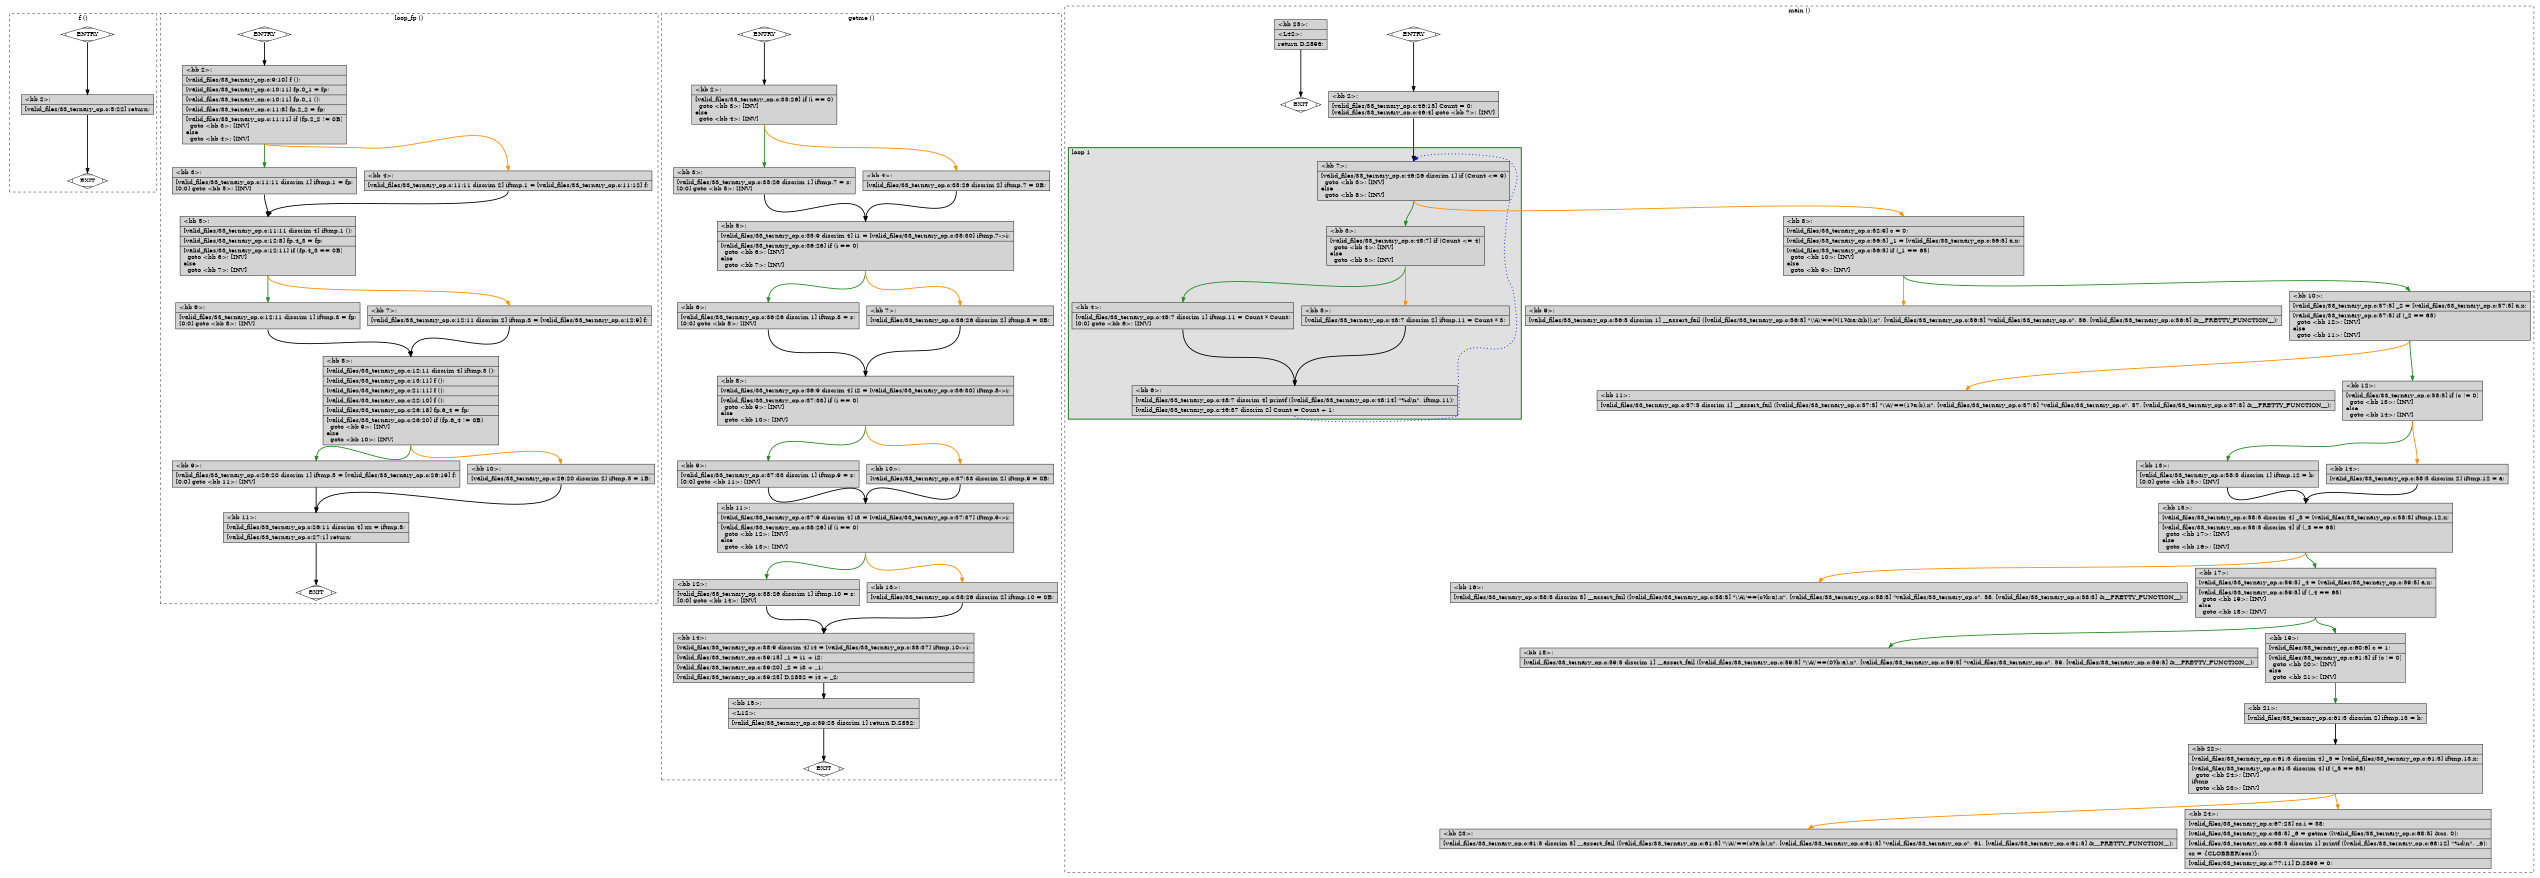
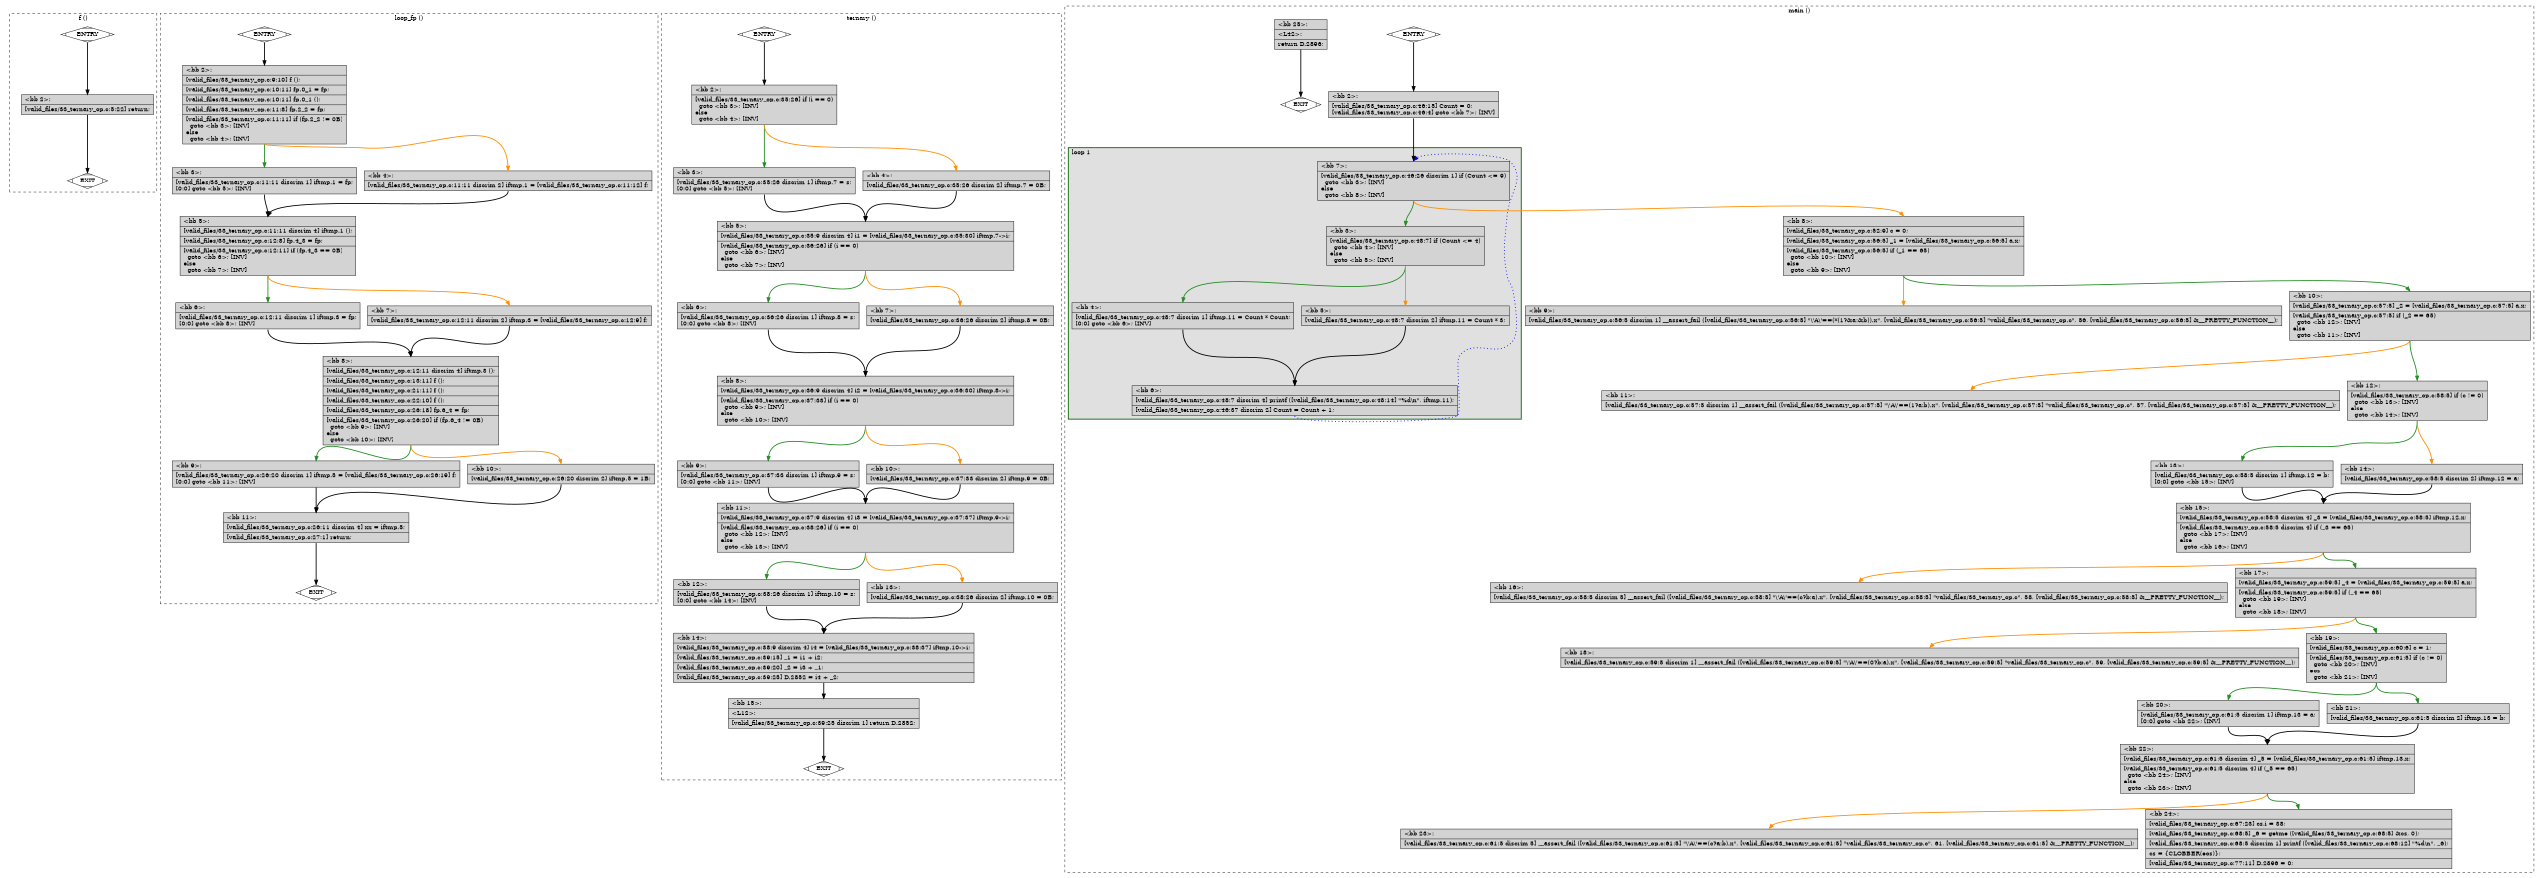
  digraph {
    node [fillcolor=lightgrey shape=record style=filled]
    edge [constraint=true headport=n style="solid,bold" tailport=s color=black weight=10]
    n1 [fillcolor=white label=ENTRY shape=Mdiamond]
    n2 [fillcolor=white label=EXIT shape=Mdiamond]
    n3 [label="{\<bb\ 2\>:\l|[valid_files/33_ternary_op.c:5:22]\ return;\l}"]
    n4 [fillcolor=white label=ENTRY shape=Mdiamond]
    n5 [fillcolor=white label=EXIT shape=Mdiamond]
    n6 [label="{\<bb\ 2\>:\l|[valid_files/33_ternary_op.c:9:10]\ f\ ();\l|[valid_files/33_ternary_op.c:10:11]\ fp.0_1\ =\ fp;\l|[valid_files/33_ternary_op.c:10:11]\ fp.0_1\ ();\l|[valid_files/33_ternary_op.c:11:8]\ fp.2_2\ =\ fp;\l|[valid_files/33_ternary_op.c:11:11]\ if\ (fp.2_2\ !=\ 0B)\l\ \ goto\ \<bb\ 3\>;\ [INV]\lelse\l\ \ goto\ \<bb\ 4\>;\ [INV]\l}"]
    n7 [label="{\<bb\ 3\>:\l|[valid_files/33_ternary_op.c:11:11\ discrim\ 1]\ iftmp.1\ =\ fp;\l[0:0]\ goto\ \<bb\ 5\>;\ [INV]\l}"]
    n8 [label="{\<bb\ 4\>:\l|[valid_files/33_ternary_op.c:11:11\ discrim\ 2]\ iftmp.1\ =\ [valid_files/33_ternary_op.c:11:12]\ f;\l}"]
    n9 [label="{\<bb\ 5\>:\l|[valid_files/33_ternary_op.c:11:11\ discrim\ 4]\ iftmp.1\ ();\l|[valid_files/33_ternary_op.c:12:8]\ fp.4_3\ =\ fp;\l|[valid_files/33_ternary_op.c:12:11]\ if\ (fp.4_3\ ==\ 0B)\l\ \ goto\ \<bb\ 6\>;\ [INV]\lelse\l\ \ goto\ \<bb\ 7\>;\ [INV]\l}"]
    n10 [label="{\<bb\ 6\>:\l|[valid_files/33_ternary_op.c:12:11\ discrim\ 1]\ iftmp.3\ =\ fp;\l[0:0]\ goto\ \<bb\ 8\>;\ [INV]\l}"]
    n11 [label="{\<bb\ 7\>:\l|[valid_files/33_ternary_op.c:12:11\ discrim\ 2]\ iftmp.3\ =\ [valid_files/33_ternary_op.c:12:9]\ f;\l}"]
    n12 [label="{\<bb\ 8\>:\l|[valid_files/33_ternary_op.c:12:11\ discrim\ 4]\ iftmp.3\ ();\l|[valid_files/33_ternary_op.c:13:11]\ f\ ();\l|[valid_files/33_ternary_op.c:21:11]\ f\ ();\l|[valid_files/33_ternary_op.c:22:10]\ f\ ();\l|[valid_files/33_ternary_op.c:26:18]\ fp.6_4\ =\ fp;\l|[valid_files/33_ternary_op.c:26:20]\ if\ (fp.6_4\ !=\ 0B)\l\ \ goto\ \<bb\ 9\>;\ [INV]\lelse\l\ \ goto\ \<bb\ 10\>;\ [INV]\l}"]
    n13 [label="{\<bb\ 9\>:\l|[valid_files/33_ternary_op.c:26:20\ discrim\ 1]\ iftmp.5\ =\ [valid_files/33_ternary_op.c:26:19]\ f;\l[0:0]\ goto\ \<bb\ 11\>;\ [INV]\l}"]
    n14 [label="{\<bb\ 10\>:\l|[valid_files/33_ternary_op.c:26:20\ discrim\ 2]\ iftmp.5\ =\ 1B;\l}"]
    n15 [label="{\<bb\ 11\>:\l|[valid_files/33_ternary_op.c:26:11\ discrim\ 4]\ xx\ =\ iftmp.5;\l|[valid_files/33_ternary_op.c:27:1]\ return;\l}"]
    n16 [fillcolor=white label=ENTRY shape=Mdiamond]
    n17 [fillcolor=white label=EXIT shape=Mdiamond]
    n18 [label="{\<bb\ 2\>:\l|[valid_files/33_ternary_op.c:35:26]\ if\ (i\ ==\ 0)\l\ \ goto\ \<bb\ 3\>;\ [INV]\lelse\l\ \ goto\ \<bb\ 4\>;\ [INV]\l}"]
    n19 [label="{\<bb\ 3\>:\l|[valid_files/33_ternary_op.c:35:26\ discrim\ 1]\ iftmp.7\ =\ s;\l[0:0]\ goto\ \<bb\ 5\>;\ [INV]\l}"]
    n20 [label="{\<bb\ 4\>:\l|[valid_files/33_ternary_op.c:35:26\ discrim\ 2]\ iftmp.7\ =\ 0B;\l}"]
    n21 [label="{\<bb\ 5\>:\l|[valid_files/33_ternary_op.c:35:9\ discrim\ 4]\ i1\ =\ [valid_files/33_ternary_op.c:35:30]\ iftmp.7-\>i;\l|[valid_files/33_ternary_op.c:36:26]\ if\ (i\ ==\ 0)\l\ \ goto\ \<bb\ 6\>;\ [INV]\lelse\l\ \ goto\ \<bb\ 7\>;\ [INV]\l}"]
    n22 [label="{\<bb\ 6\>:\l|[valid_files/33_ternary_op.c:36:26\ discrim\ 1]\ iftmp.8\ =\ s;\l[0:0]\ goto\ \<bb\ 8\>;\ [INV]\l}"]
    n23 [label="{\<bb\ 7\>:\l|[valid_files/33_ternary_op.c:36:26\ discrim\ 2]\ iftmp.8\ =\ 0B;\l}"]
    n24 [label="{\<bb\ 8\>:\l|[valid_files/33_ternary_op.c:36:9\ discrim\ 4]\ i2\ =\ [valid_files/33_ternary_op.c:36:30]\ iftmp.8-\>i;\l|[valid_files/33_ternary_op.c:37:33]\ if\ (i\ ==\ 0)\l\ \ goto\ \<bb\ 9\>;\ [INV]\lelse\l\ \ goto\ \<bb\ 10\>;\ [INV]\l}"]
    n25 [label="{\<bb\ 9\>:\l|[valid_files/33_ternary_op.c:37:33\ discrim\ 1]\ iftmp.9\ =\ s;\l[0:0]\ goto\ \<bb\ 11\>;\ [INV]\l}"]
    n26 [label="{\<bb\ 10\>:\l|[valid_files/33_ternary_op.c:37:33\ discrim\ 2]\ iftmp.9\ =\ 0B;\l}"]
    n27 [label="{\<bb\ 11\>:\l|[valid_files/33_ternary_op.c:37:9\ discrim\ 4]\ i3\ =\ [valid_files/33_ternary_op.c:37:37]\ iftmp.9-\>i;\l|[valid_files/33_ternary_op.c:38:26]\ if\ (i\ ==\ 0)\l\ \ goto\ \<bb\ 12\>;\ [INV]\lelse\l\ \ goto\ \<bb\ 13\>;\ [INV]\l}"]
    n28 [label="{\<bb\ 12\>:\l|[valid_files/33_ternary_op.c:38:26\ discrim\ 1]\ iftmp.10\ =\ s;\l[0:0]\ goto\ \<bb\ 14\>;\ [INV]\l}"]
    n29 [label="{\<bb\ 13\>:\l|[valid_files/33_ternary_op.c:38:26\ discrim\ 2]\ iftmp.10\ =\ 0B;\l}"]
    n30 [label="{\<bb\ 14\>:\l|[valid_files/33_ternary_op.c:38:9\ discrim\ 4]\ i4\ =\ [valid_files/33_ternary_op.c:38:37]\ iftmp.10-\>i;\l|[valid_files/33_ternary_op.c:39:15]\ _1\ =\ i1\ +\ i2;\l|[valid_files/33_ternary_op.c:39:20]\ _2\ =\ i3\ +\ _1;\l|[valid_files/33_ternary_op.c:39:25]\ D.2852\ =\ i4\ +\ _2;\l}"]
    n31 [label="{\<bb\ 15\>:\l|\<L12\>:\l|[valid_files/33_ternary_op.c:39:25\ discrim\ 1]\ return\ D.2852;\l}"]
    n32 [label="{\<bb\ 7\>:\l|[valid_files/33_ternary_op.c:46:26\ discrim\ 1]\ if\ (Count\ \<=\ 9)\l\ \ goto\ \<bb\ 3\>;\ [INV]\lelse\l\ \ goto\ \<bb\ 8\>;\ [INV]\l}"]
    n33 [label="{\<bb\ 3\>:\l|[valid_files/33_ternary_op.c:48:7]\ if\ (Count\ \<=\ 4)\l\ \ goto\ \<bb\ 4\>;\ [INV]\lelse\l\ \ goto\ \<bb\ 5\>;\ [INV]\l}"]
    n34 [label="{\<bb\ 4\>:\l|[valid_files/33_ternary_op.c:48:7\ discrim\ 1]\ iftmp.11\ =\ Count\ *\ Count;\l[0:0]\ goto\ \<bb\ 6\>;\ [INV]\l}"]
    n35 [label="{\<bb\ 5\>:\l|[valid_files/33_ternary_op.c:48:7\ discrim\ 2]\ iftmp.11\ =\ Count\ *\ 3;\l}"]
    n36 [label="{\<bb\ 6\>:\l|[valid_files/33_ternary_op.c:48:7\ discrim\ 4]\ printf\ ([valid_files/33_ternary_op.c:48:14]\ \"%d\\n\",\ iftmp.11);\l|[valid_files/33_ternary_op.c:46:37\ discrim\ 2]\ Count\ =\ Count\ +\ 1;\l}"]
    n37 [label="{\<bb\ 8\>:\l|[valid_files/33_ternary_op.c:52:9]\ c\ =\ 0;\l|[valid_files/33_ternary_op.c:56:5]\ _1\ =\ [valid_files/33_ternary_op.c:56:5]\ a.x;\l|[valid_files/33_ternary_op.c:56:5]\ if\ (_1\ ==\ 65)\l\ \ goto\ \<bb\ 10\>;\ [INV]\lelse\l\ \ goto\ \<bb\ 9\>;\ [INV]\l}"]
    n38 [fillcolor=white label=ENTRY shape=Mdiamond]
    n39 [fillcolor=white label=EXIT shape=Mdiamond]
    n40 [label="{\<bb\ 2\>:\l|[valid_files/33_ternary_op.c:46:15]\ Count\ =\ 0;\l[valid_files/33_ternary_op.c:46:4]\ goto\ \<bb\ 7\>;\ [INV]\l}"]
    n41 [label="{\<bb\ 9\>:\l|[valid_files/33_ternary_op.c:56:5\ discrim\ 1]\ __assert_fail\ ([valid_files/33_ternary_op.c:56:5]\ \"\\'A\\'==(*(1?&a:&b)).x\",\ [valid_files/33_ternary_op.c:56:5]\ \"valid_files/33_ternary_op.c\",\ 56,\ [valid_files/33_ternary_op.c:56:5]\ &__PRETTY_FUNCTION__);\l}"]
    n42 [label="{\<bb\ 10\>:\l|[valid_files/33_ternary_op.c:57:5]\ _2\ =\ [valid_files/33_ternary_op.c:57:5]\ a.x;\l|[valid_files/33_ternary_op.c:57:5]\ if\ (_2\ ==\ 65)\l\ \ goto\ \<bb\ 12\>;\ [INV]\lelse\l\ \ goto\ \<bb\ 11\>;\ [INV]\l}"]
    n43 [label="{\<bb\ 11\>:\l|[valid_files/33_ternary_op.c:57:5\ discrim\ 1]\ __assert_fail\ ([valid_files/33_ternary_op.c:57:5]\ \"\\'A\\'==(1?a:b).x\",\ [valid_files/33_ternary_op.c:57:5]\ \"valid_files/33_ternary_op.c\",\ 57,\ [valid_files/33_ternary_op.c:57:5]\ &__PRETTY_FUNCTION__);\l}"]
    n44 [label="{\<bb\ 12\>:\l|[valid_files/33_ternary_op.c:58:5]\ if\ (c\ !=\ 0)\l\ \ goto\ \<bb\ 13\>;\ [INV]\lelse\l\ \ goto\ \<bb\ 14\>;\ [INV]\l}"]
    n45 [label="{\<bb\ 13\>:\l|[valid_files/33_ternary_op.c:58:5\ discrim\ 1]\ iftmp.12\ =\ b;\l[0:0]\ goto\ \<bb\ 15\>;\ [INV]\l}"]
    n46 [label="{\<bb\ 14\>:\l|[valid_files/33_ternary_op.c:58:5\ discrim\ 2]\ iftmp.12\ =\ a;\l}"]
    n47 [label="{\<bb\ 15\>:\l|[valid_files/33_ternary_op.c:58:5\ discrim\ 4]\ _3\ =\ [valid_files/33_ternary_op.c:58:5]\ iftmp.12.x;\l|[valid_files/33_ternary_op.c:58:5\ discrim\ 4]\ if\ (_3\ ==\ 65)\l\ \ goto\ \<bb\ 17\>;\ [INV]\lelse\l\ \ goto\ \<bb\ 16\>;\ [INV]\l}"]
    n48 [label="{\<bb\ 16\>:\l|[valid_files/33_ternary_op.c:58:5\ discrim\ 5]\ __assert_fail\ ([valid_files/33_ternary_op.c:58:5]\ \"\\'A\\'==(c?b:a).x\",\ [valid_files/33_ternary_op.c:58:5]\ \"valid_files/33_ternary_op.c\",\ 58,\ [valid_files/33_ternary_op.c:58:5]\ &__PRETTY_FUNCTION__);\l}"]
    n49 [label="{\<bb\ 17\>:\l|[valid_files/33_ternary_op.c:59:5]\ _4\ =\ [valid_files/33_ternary_op.c:59:5]\ a.x;\l|[valid_files/33_ternary_op.c:59:5]\ if\ (_4\ ==\ 65)\l\ \ goto\ \<bb\ 19\>;\ [INV]\lelse\l\ \ goto\ \<bb\ 18\>;\ [INV]\l}"]
    n50 [label="{\<bb\ 18\>:\l|[valid_files/33_ternary_op.c:59:5\ discrim\ 1]\ __assert_fail\ ([valid_files/33_ternary_op.c:59:5]\ \"\\'A\\'==(0?b:a).x\",\ [valid_files/33_ternary_op.c:59:5]\ \"valid_files/33_ternary_op.c\",\ 59,\ [valid_files/33_ternary_op.c:59:5]\ &__PRETTY_FUNCTION__);\l}"]
-   n51 [label="{\<bb\ 19\>:\l|[valid_files/33_ternary_op.c:60:6]\ c\ =\ 1;\l|[valid_files/33_ternary_op.c:61:5]\ if\ (c\ !=\ 0)\l\ \ goto\ \<bb\ 20\>;\ [INV]\lelse\l\ \ goto\ \<bb\ 21\>;\ [INV]\l}"]
+   n51 [label="{\<bb\ 19\>:\l|[valid_files/33_ternary_op.c:60:6]\ c\ =\ 1;\l|[valid_files/33_ternary_op.c:61:5]\ if\ (c\ !=\ 0)\l\ \ goto\ \<bb\ 20\>;\ [INV]\leos\l\ \ goto\ \<bb\ 21\>;\ [INV]\l}"]
+   n52 [label="{\<bb\ 20\>:\l|[valid_files/33_ternary_op.c:61:5\ discrim\ 1]\ iftmp.13\ =\ a;\l[0:0]\ goto\ \<bb\ 22\>;\ [INV]\l}"]
    n53 [label="{\<bb\ 21\>:\l|[valid_files/33_ternary_op.c:61:5\ discrim\ 2]\ iftmp.13\ =\ b;\l}"]
-   n54 [label="{\<bb\ 22\>:\l|[valid_files/33_ternary_op.c:61:5\ discrim\ 4]\ _5\ =\ [valid_files/33_ternary_op.c:61:5]\ iftmp.13.x;\l|[valid_files/33_ternary_op.c:61:5\ discrim\ 4]\ if\ (_5\ ==\ 65)\l\ \ goto\ \<bb\ 24\>;\ [INV]\liftmp\l\ \ goto\ \<bb\ 23\>;\ [INV]\l}"]
+   n54 [label="{\<bb\ 22\>:\l|[valid_files/33_ternary_op.c:61:5\ discrim\ 4]\ _5\ =\ [valid_files/33_ternary_op.c:61:5]\ iftmp.13.x;\l|[valid_files/33_ternary_op.c:61:5\ discrim\ 4]\ if\ (_5\ ==\ 65)\l\ \ goto\ \<bb\ 24\>;\ [INV]\lelse\l\ \ goto\ \<bb\ 23\>;\ [INV]\l}"]
    n55 [label="{\<bb\ 23\>:\l|[valid_files/33_ternary_op.c:61:5\ discrim\ 5]\ __assert_fail\ ([valid_files/33_ternary_op.c:61:5]\ \"\\'A\\'==(c?a:b).x\",\ [valid_files/33_ternary_op.c:61:5]\ \"valid_files/33_ternary_op.c\",\ 61,\ [valid_files/33_ternary_op.c:61:5]\ &__PRETTY_FUNCTION__);\l}"]
    n56 [label="{\<bb\ 24\>:\l|[valid_files/33_ternary_op.c:67:23]\ cs.i\ =\ 38;\l|[valid_files/33_ternary_op.c:68:5]\ _6\ =\ getme\ ([valid_files/33_ternary_op.c:68:5]\ &cs,\ 0);\l|[valid_files/33_ternary_op.c:68:5\ discrim\ 1]\ printf\ ([valid_files/33_ternary_op.c:68:12]\ \"%d\\n\",\ _6);\l|cs\ =\ \{CLOBBER(eos)\};\l|[valid_files/33_ternary_op.c:77:11]\ D.2896\ =\ 0;\l}"]
    n57 [label="{\<bb\ 25\>:\l|\<L42\>:\l|return\ D.2896;\l}"]
    subgraph cluster_1 {
      color=black
      label="f ()"
      style=dashed
      n1
      n2
      n3
    }
    subgraph cluster_2 {
      color=black
      label="loop_fp ()"
      style=dashed
      n4
      n5
      n6
      n7
      n8
      n9
      n10
      n11
      n12
      n13
      n14
      n15
    }
    subgraph cluster_3 {
      color=black
-     label="getme ()"
+     label="ternary ()"
      style=dashed
      n16
      n17
      n18
      n19
      n20
      n21
      n22
      n23
      n24
      n25
      n26
      n27
      n28
      n29
      n30
      n31
    }
    subgraph cluster_4 {
      color=black
      label="main ()"
      style=dashed
      n37
      n38
      n39
      n40
      n41
      n42
      n43
      n44
      n45
      n46
      n47
      n48
      n49
      n50
      n51
+     n52
      n53
      n54
      n55
      n56
      n57
      subgraph cluster_5 {
        color=darkgreen
        fillcolor=grey88
        label="loop 1"
        labeljust=l
        penwidth=2
        style=filled
        n32
        n33
        n34
        n35
        n36
      }
    }
    n1 -> n2 [style=invis color="" weight=""]
    n1 -> n3 [weight=100]
    n3 -> n2
    n4 -> n5 [style=invis color="" weight=""]
    n4 -> n6 [weight=100]
    n6 -> n7 [color=forestgreen]
    n6 -> n8 [color=darkorange]
    n7 -> n9 [weight=100]
    n8 -> n9 [weight=100]
    n9 -> n10 [color=forestgreen]
    n9 -> n11 [color=darkorange]
    n10 -> n12 [weight=100]
    n11 -> n12 [weight=100]
    n12 -> n13 [color=forestgreen]
    n12 -> n14 [color=darkorange]
    n13 -> n15 [weight=100]
    n14 -> n15 [weight=100]
    n15 -> n5
    n16 -> n17 [style=invis color="" weight=""]
    n16 -> n18 [weight=100]
    n18 -> n19 [color=forestgreen]
    n18 -> n20 [color=darkorange]
    n19 -> n21 [weight=100]
    n20 -> n21 [weight=100]
    n21 -> n22 [color=forestgreen]
    n21 -> n23 [color=darkorange]
    n22 -> n24 [weight=100]
    n23 -> n24 [weight=100]
    n24 -> n25 [color=forestgreen]
    n24 -> n26 [color=darkorange]
    n25 -> n27 [weight=100]
    n26 -> n27 [weight=100]
    n27 -> n28 [color=forestgreen]
    n27 -> n29 [color=darkorange]
    n28 -> n30 [weight=100]
    n29 -> n30 [weight=100]
    n30 -> n31 [weight=100]
    n31 -> n17
    n32 -> n33 [color=forestgreen]
    n32 -> n37 [color=darkorange]
    n33 -> n34 [color=forestgreen]
    n33 -> n35 [color=darkorange]
    n34 -> n36 [weight=100]
    n35 -> n36 [weight=100]
    n36 -> n32 [color=blue constraint=false style="dotted,bold"]
    n37 -> n41 [color=darkorange]
    n37 -> n42 [color=forestgreen]
    n38 -> n39 [style=invis color="" weight=""]
    n38 -> n40 [weight=100]
    n40 -> n32 [weight=100]
    n42 -> n43 [color=darkorange]
    n42 -> n44 [color=forestgreen]
    n44 -> n45 [color=forestgreen]
    n44 -> n46 [color=darkorange]
    n45 -> n47 [weight=100]
    n46 -> n47 [weight=100]
    n47 -> n48 [color=darkorange]
    n47 -> n49 [color=forestgreen]
-   n49 -> n50 [color=forestgreen]
+   n49 -> n50 [color=darkorange]
    n49 -> n51 [color=forestgreen]
+   n51 -> n52 [color=forestgreen]
    n51 -> n53 [color=forestgreen]
+   n52 -> n54 [weight=100]
    n53 -> n54 [weight=100]
    n54 -> n55 [color=darkorange]
-   n54 -> n56 [color=darkorange]
+   n54 -> n56 [color=forestgreen]
    n57 -> n39
  }
